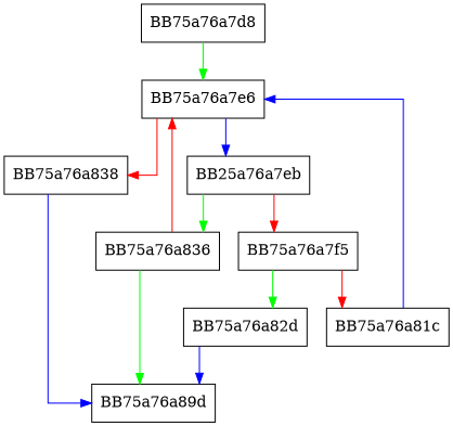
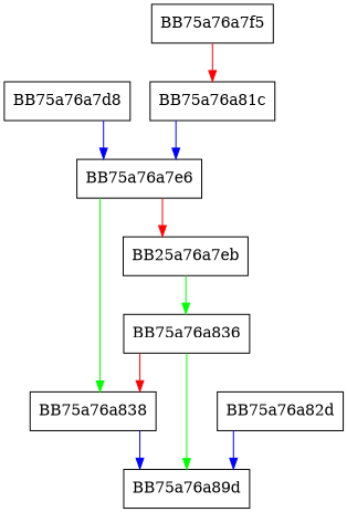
  digraph {
    splines=ortho
    node [shape=box]
    edge [color=blue]
    BB75a76a7d8
    BB75a76a7e6
    BB75a76a838
    n4 [label=BB25a76a7eb]
    n5 [label=BB75a76a89d]
    BB75a76a836
    BB75a76a7f5
    BB75a76a82d
    BB75a76a81c
-   BB75a76a7d8 -> BB75a76a7e6 [color=green]
-   BB75a76a7e6 -> BB75a76a838 [color=red]
-   BB75a76a7e6 -> n4
+   BB75a76a7d8 -> BB75a76a7e6
+   BB75a76a7e6 -> BB75a76a838 [color=green]
+   BB75a76a7e6 -> n4 [color=red]
    BB75a76a838 -> n5
    n4 -> BB75a76a836 [color=green]
-   n4 -> BB75a76a7f5 [color=red]
-   BB75a76a836 -> BB75a76a7e6 [color=red]
+   BB75a76a836 -> BB75a76a838 [color=red]
    BB75a76a836 -> n5 [color=green]
-   BB75a76a7f5 -> BB75a76a82d [color=green]
    BB75a76a7f5 -> BB75a76a81c [color=red]
    BB75a76a82d -> n5
    BB75a76a81c -> BB75a76a7e6
  }
